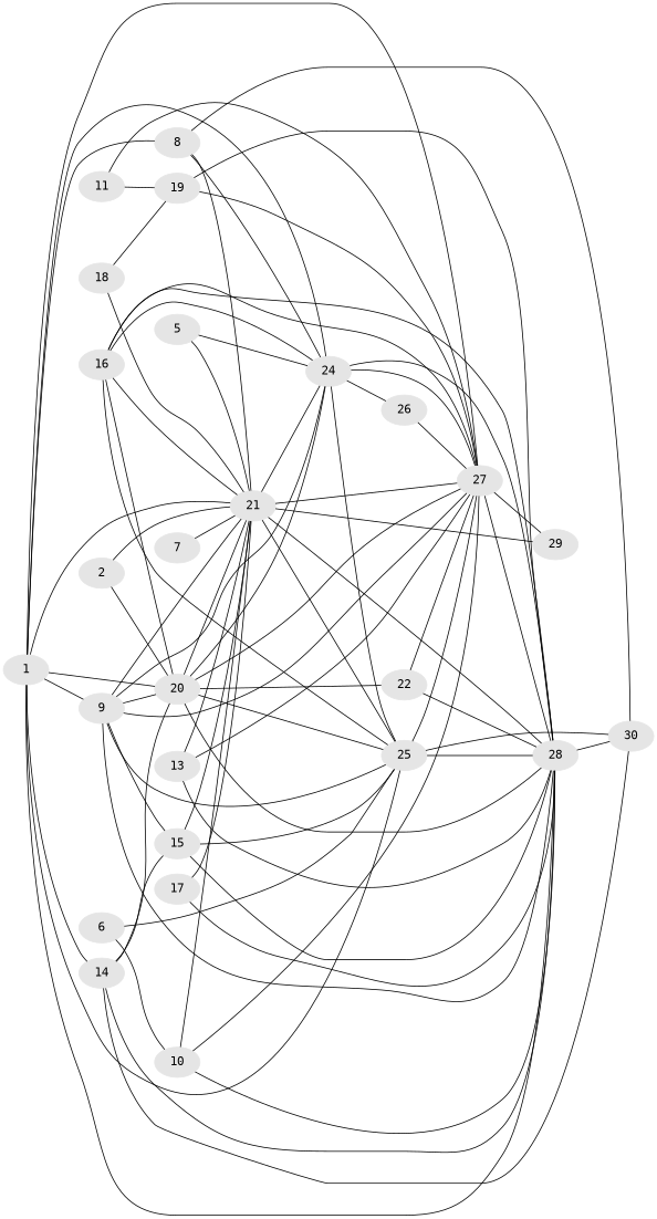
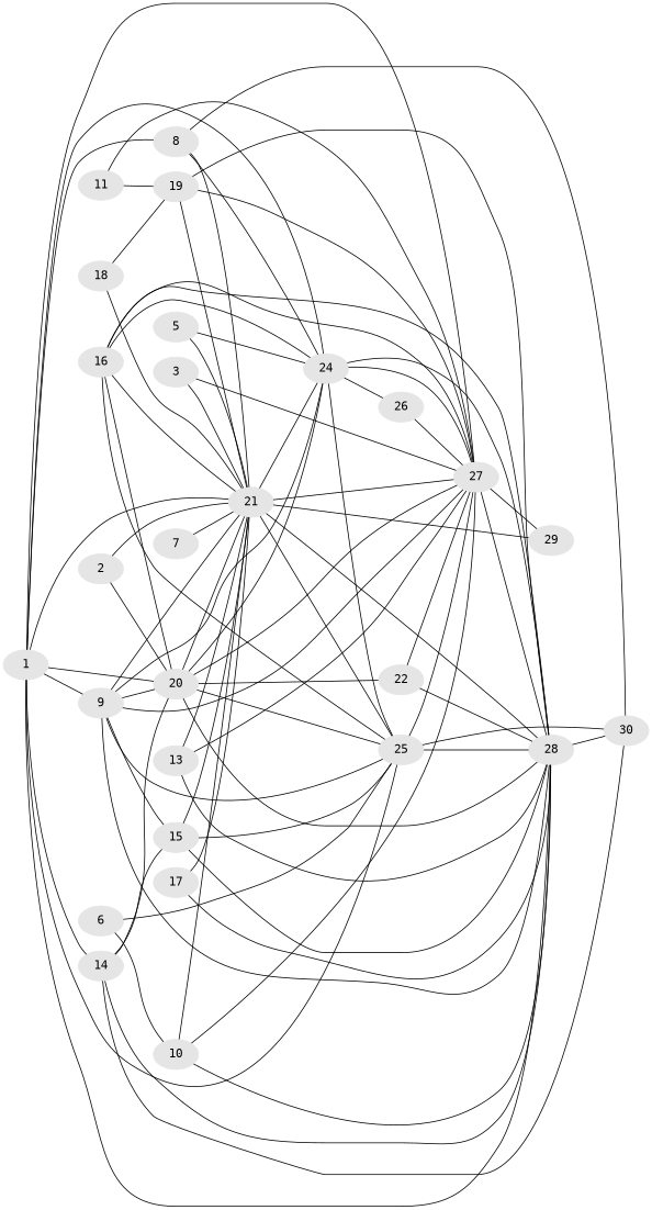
  graph {
    fontname="DejaVu Sans Mono"
    rankdir=LR
    node [color=gray90 fontname="DejaVu Sans Mono" style=filled]
    edge [fontname="DejaVu Sans Mono" weight=1.0]
    1
    8
    9
    14
    20
    21
    24
    25
    27
    28
    30
    15
    22
    29
    26
    2
+   3
    5
    6
    10
    7
    11
    19
    13
    16
    17
    18
    1 -- 8
    1 -- 9
    1 -- 14
    1 -- 20
    1 -- 21 [weight=2.0]
    1 -- 24
    1 -- 25
    1 -- 27
    1 -- 28 [weight=2.0]
    8 -- 21
    8 -- 24
    8 -- 30
    9 -- 20
    9 -- 21 [weight=2.0]
    9 -- 24 [weight=2.0]
    9 -- 25
    9 -- 27
    9 -- 28 [weight=2.0]
    9 -- 15
    14 -- 20
    14 -- 28
    14 -- 30
    14 -- 15
    20 -- 21 [weight=2.0]
    20 -- 24
    20 -- 25 [weight=2.0]
    20 -- 27
    20 -- 28 [weight=2.0]
    20 -- 22
    21 -- 24 [weight=2.0]
    21 -- 25 [weight=2.0]
    21 -- 27 [weight=3.0]
    21 -- 28 [weight=5.0]
    21 -- 29
    24 -- 25
    24 -- 27 [weight=2.0]
    24 -- 28 [weight=2.0]
    24 -- 26
    25 -- 27
    25 -- 28 [weight=2.0]
    25 -- 30
    27 -- 28 [weight=2.0]
    27 -- 29
    28 -- 30
    15 -- 21 [weight=2.0]
    15 -- 25
    15 -- 28
    22 -- 27
    22 -- 28
    26 -- 27
    2 -- 20
    2 -- 21
+   3 -- 21
+   3 -- 27
    5 -- 21
    5 -- 24
    6 -- 25
    6 -- 10
    10 -- 21
    10 -- 27 [weight=2.0]
    10 -- 28
    7 -- 21 [weight=2.0]
    11 -- 27
    11 -- 19
+   19 -- 21 [weight=2.0]
    19 -- 27
    19 -- 28
    13 -- 21
    13 -- 27
    13 -- 28
    16 -- 20 [weight=2.0]
    16 -- 21
    16 -- 24
    16 -- 25
    16 -- 27
    16 -- 28 [weight=2.0]
    17 -- 21
    17 -- 28
    18 -- 21
    18 -- 19
  }
